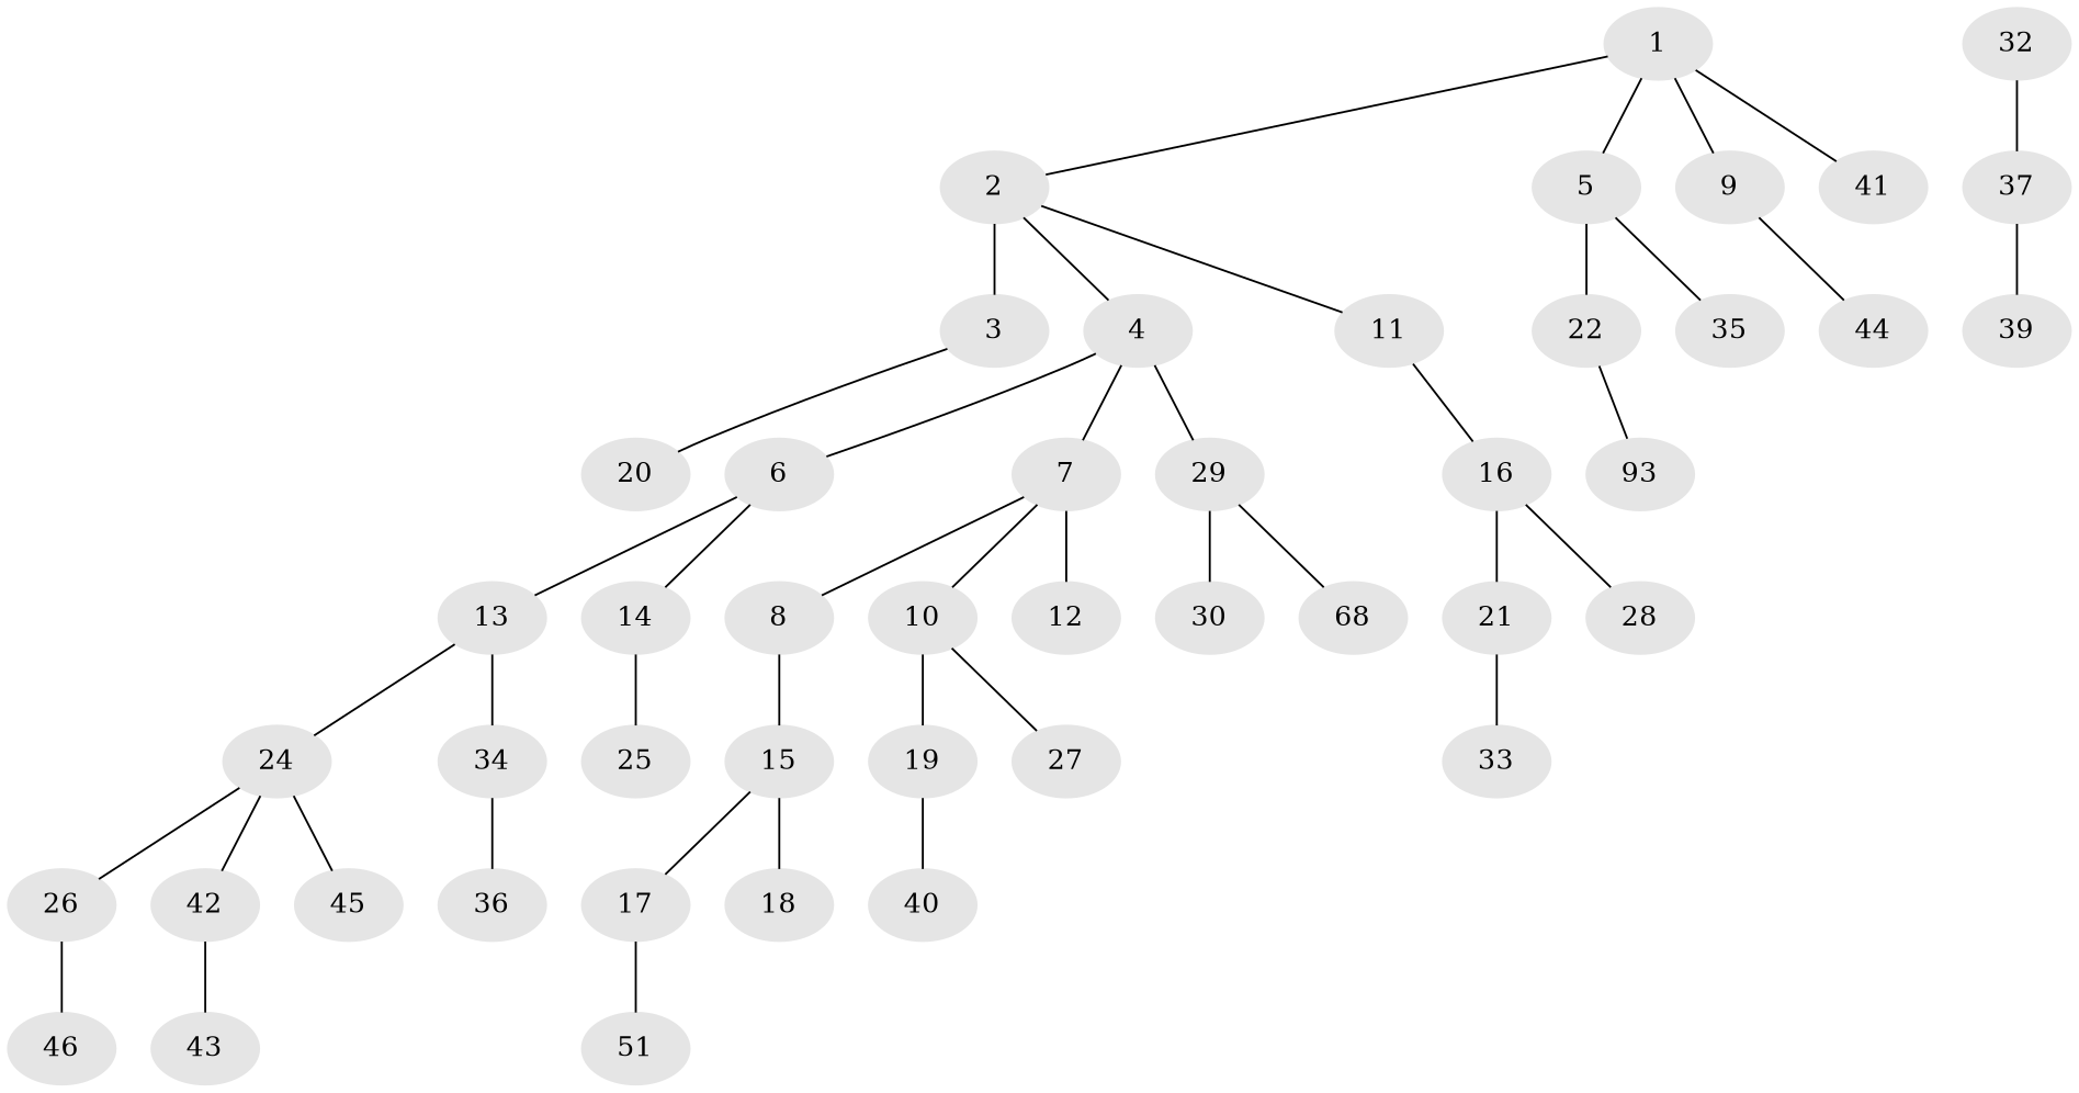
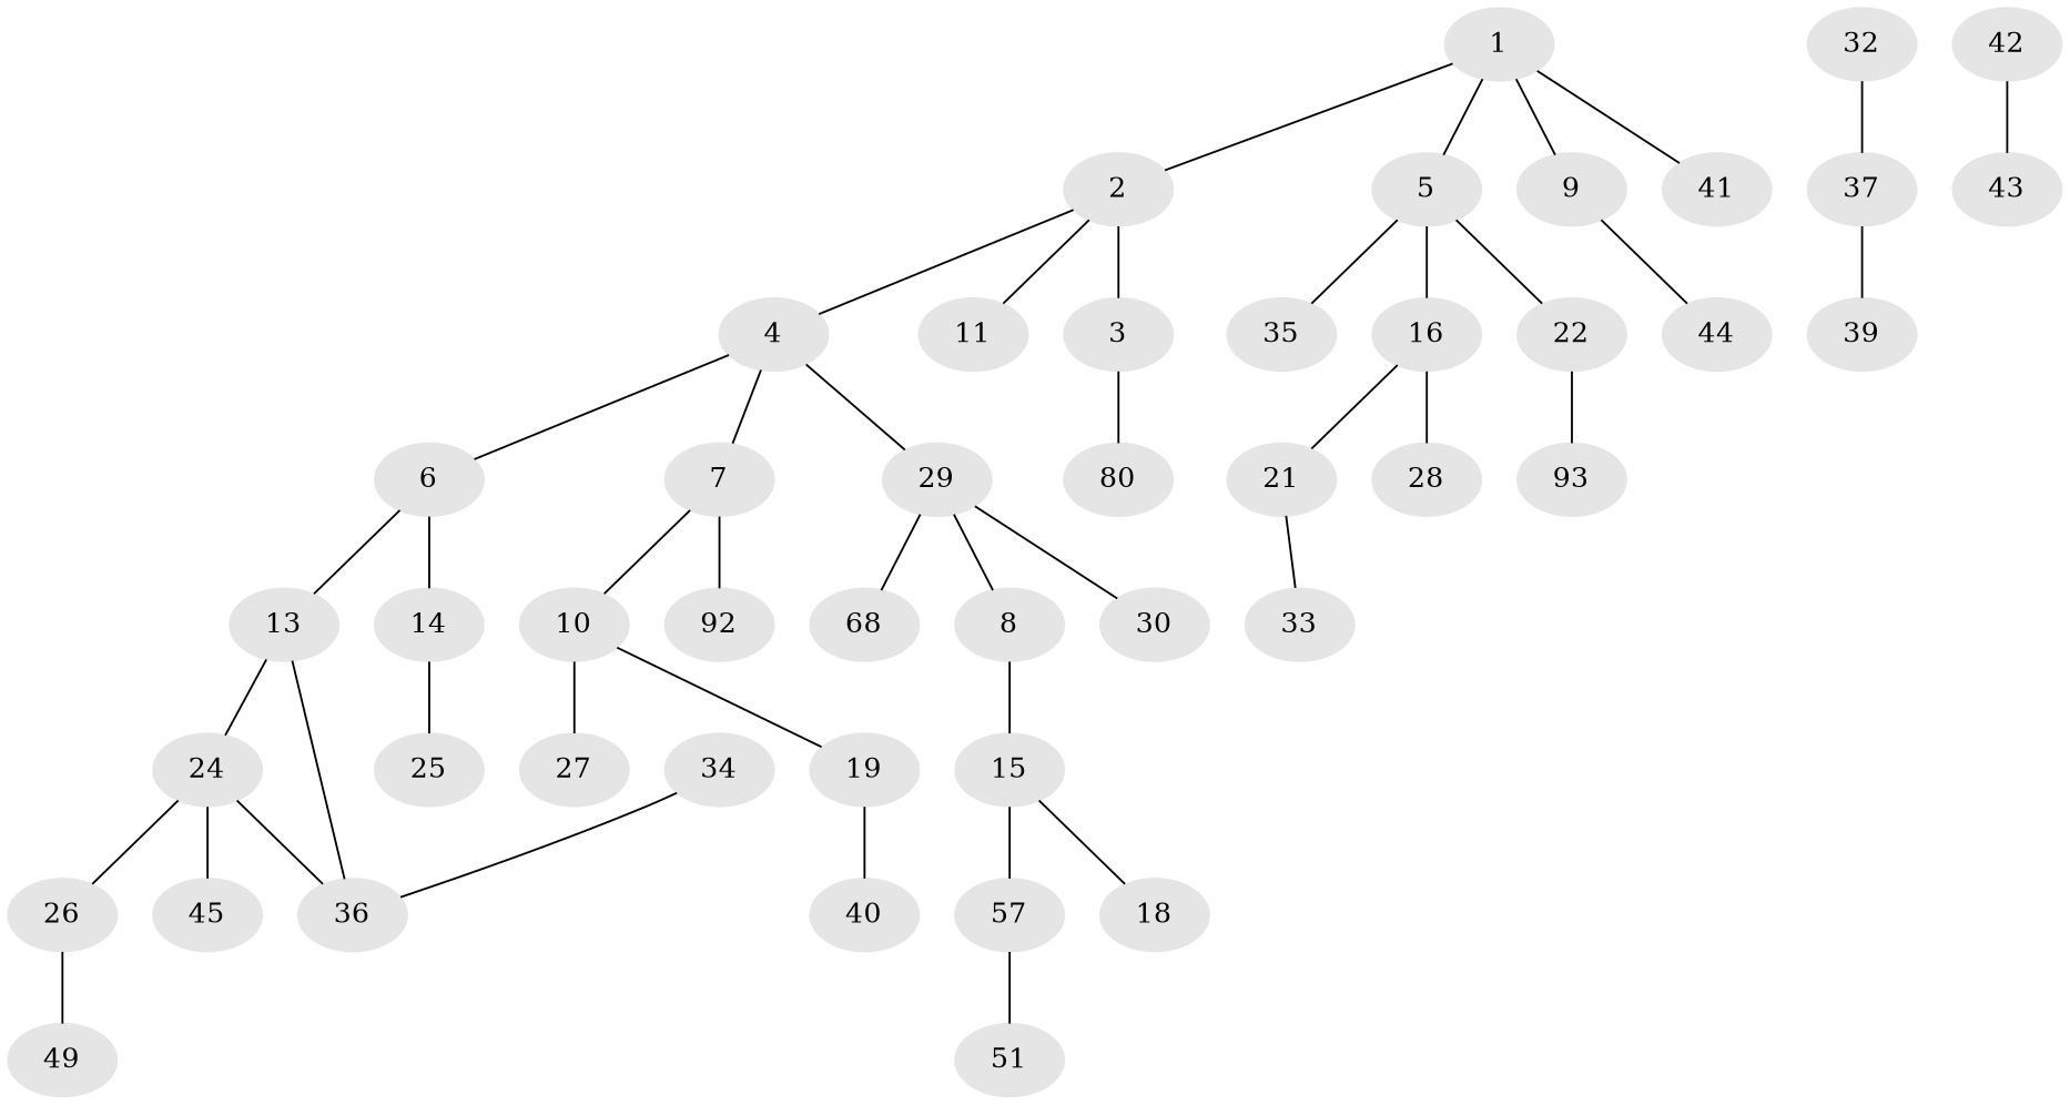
  graph {
    node [color=gray90 style=filled]
    edge [weight=1.0]
    1
    2
    5
    9
    41
    3
    4
    11
    22
    35
    44
-   20
+   20 [label=80]
    6
    7
    29
    16
    13
    14
    8
    10
-   12
+   12 [label=92]
    30
    n23 [label=68]
    n24 [label=93]
    32
    37
    24
    34
    25
    15
    19
    27
-   17
+   17 [label=57]
    18
    40
    21
    28
    26
    42
    45
    36
    n42 [label=51]
    33
-   46
+   46 [label=49]
    43
    39
    1 -- 2
    1 -- 5
    1 -- 9
    1 -- 41
    2 -- 3 [weight=4.0]
    2 -- 4
    2 -- 11
    5 -- 22
    5 -- 35
    9 -- 44
    3 -- 20
    4 -- 6
    4 -- 7
    4 -- 29
-   11 -- 16
+   5 -- 16
    22 -- n24
    6 -- 13
    6 -- 14
-   7 -- 8
+   29 -- 8
    7 -- 10
    7 -- 12 [weight=2.0]
    29 -- 30
    29 -- n23
    16 -- 21
    16 -- 28 [weight=2.0]
    13 -- 24
-   13 -- 34
+   13 -- 36
    14 -- 25
    8 -- 15
    10 -- 19
    10 -- 27
    32 -- 37
    37 -- 39
    24 -- 26
-   24 -- 42
+   24 -- 36
    24 -- 45
    34 -- 36
    15 -- 17
    15 -- 18
    19 -- 40
    17 -- n42 [weight=2.0]
    21 -- 33
    26 -- 46
    42 -- 43
  }
